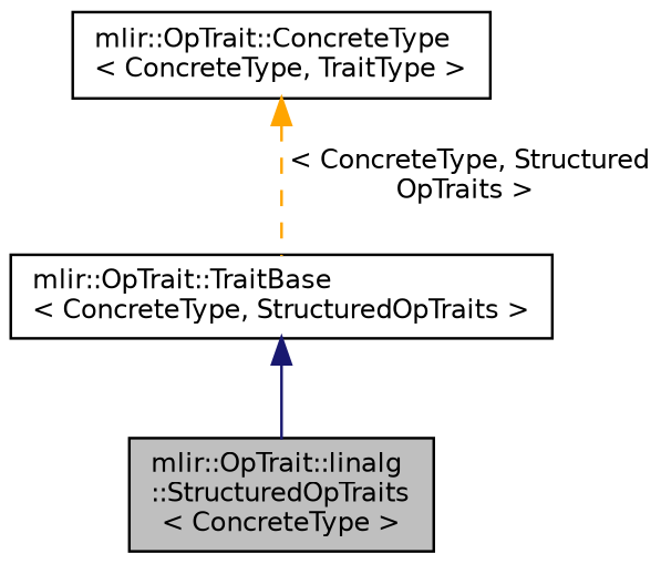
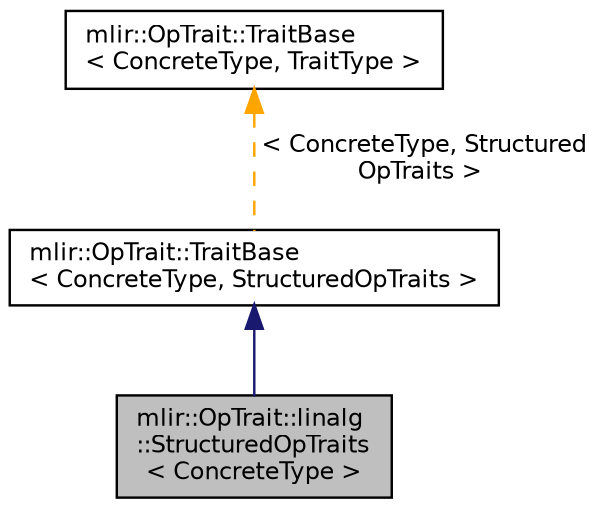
  digraph {
    node [color=black fontname=Helvetica fontsize=10 shape=record]
    edge [dir=back fontname=Helvetica fontsize=10 labelfontname=Helvetica labelfontsize=10]
    n1 [fillcolor=grey75 fontcolor=black height=0.2 label="mlir::OpTrait::linalg\l::StructuredOpTraits\l\< ConcreteType \>" style=filled width=0.4]
    n2 [height=0.2 label="mlir::OpTrait::TraitBase\l\< ConcreteType, StructuredOpTraits \>" width=0.4]
-   n3 [height=0.2 label="mlir::OpTrait::ConcreteType\l\< ConcreteType, TraitType \>" width=0.4]
+   n3 [height=0.2 label="mlir::OpTrait::TraitBase\l\< ConcreteType, TraitType \>" width=0.4]
    n2 -> n1 [color=midnightblue style=solid]
    n3 -> n2 [color=orange label=" \< ConcreteType, Structured\lOpTraits \>" style=dashed]
  }
